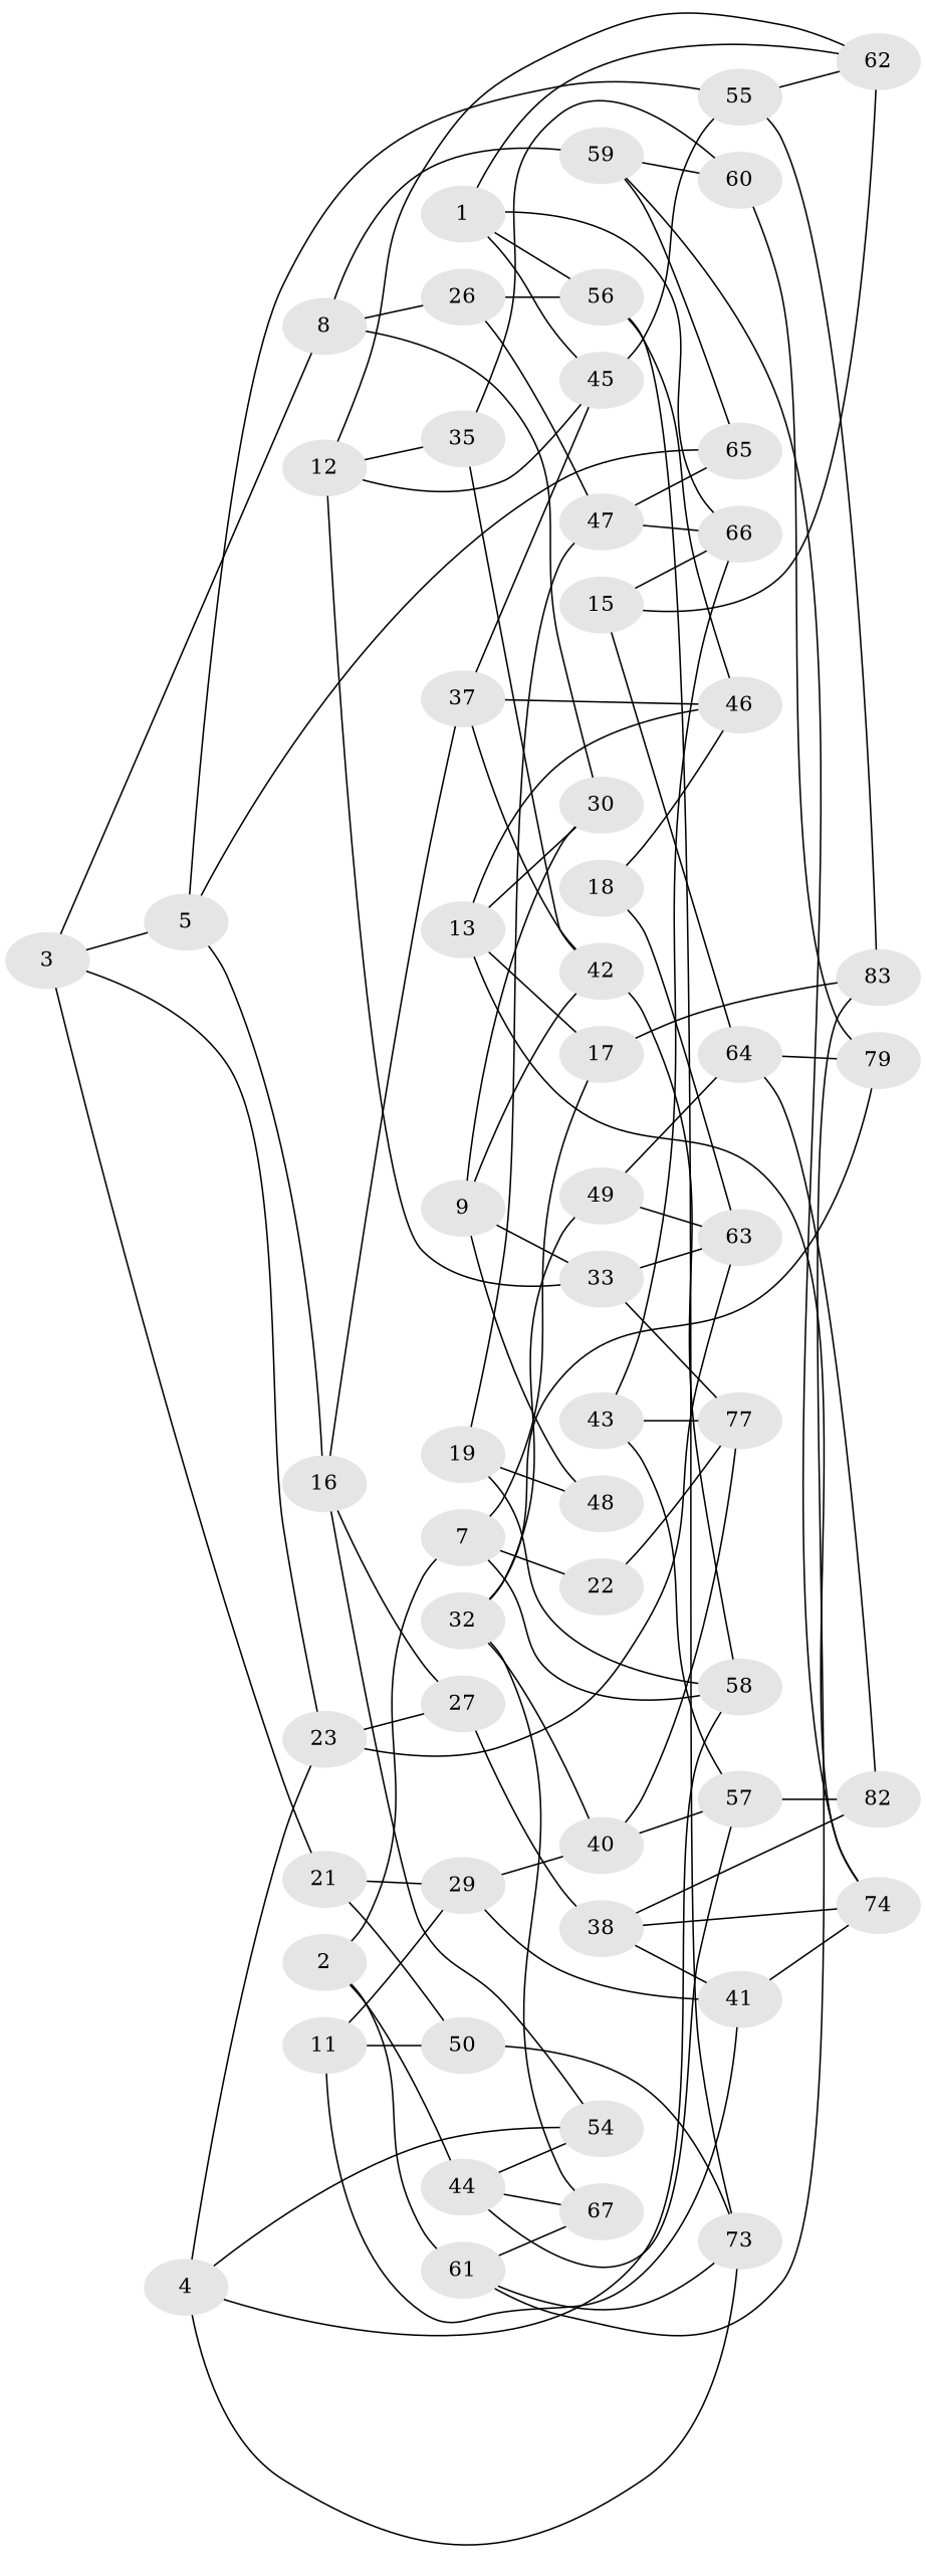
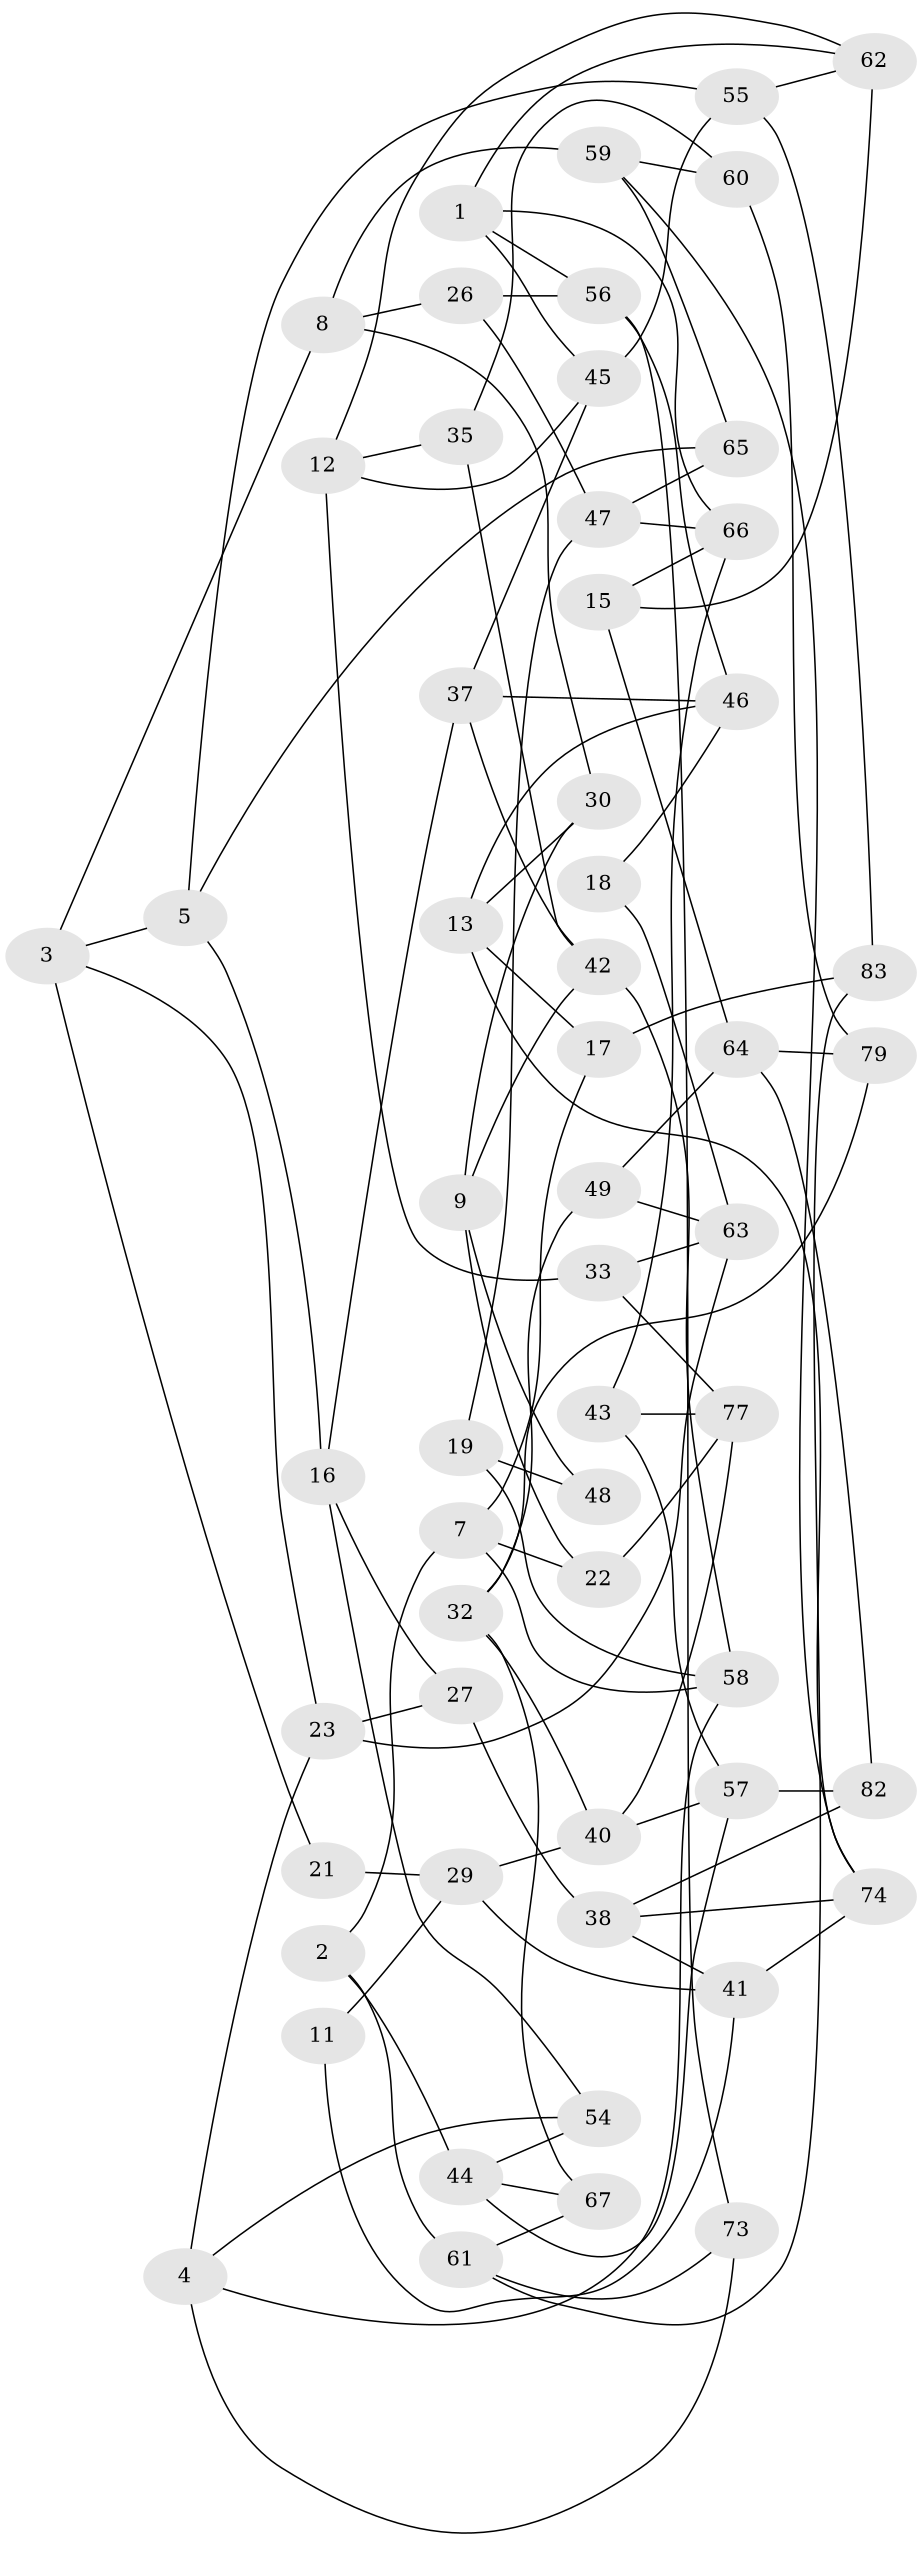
  graph {
    rankdir=LR
    node [color=gray90 style=filled]
    1 [super="+10"]
    n2 [label=56 super="+70"]
    45 [super="+69"]
    62 [super="+81"]
    66 [super="+92"]
    73 [super="+93"]
    46 [super="+97"]
    55 [super="+90"]
    7 [super="+31"]
    58 [super="+94"]
    17
    22
    2
    44 [super="+56"]
    61 [super="+68"]
    54
    67 [super="+72"]
    57 [super="+95"]
    83
    3 [super="+6"]
    5 [super="+24"]
    8 [super="+20"]
    21 [super="+89"]
    23 [super="+28"]
    16 [super="+96"]
    65
    26
    30
    59 [super="+86"]
    29 [super="+52"]
-   50
    27
    63 [super="+91"]
    4 [super="+25"]
    37 [super="+99"]
    77 [super="+84"]
    47 [super="+53"]
    74 [super="+98"]
    60 [super="+85"]
    9 [super="+14"]
    42 [super="+88"]
    48
    41 [super="+100"]
    40 [super="+75"]
    11
    12 [super="+39"]
    33 [super="+76"]
    35
    13 [super="+71"]
    15
    64 [super="+78"]
    79
    82
    38 [super="+51"]
    18
    19
    32 [super="+80"]
    49
    43 [super="+87"]
    1 -- n2
    1 -- 45
    1 -- 62
    1 -- 66
    n2 -- 73
    n2 -- 46
    45 -- 55
    55 -- 62
    55 -- 83
    7 -- 58
    7 -- 17
    7 -- 22
    17 -- 83
    22 -- 77
    2 -- 7
    2 -- 44
    2 -- 61
    44 -- 54
    44 -- 67
    44 -- 57
    61 -- 73
    61 -- 67
    61 -- 83
    57 -- 82
    3 -- 5
    3 -- 8
    3 -- 21
    3 -- 23
    5 -- 55
    5 -- 16
    5 -- 65
    8 -- 26
    8 -- 30
    8 -- 59
    21 -- 29
-   21 -- 50
    23 -- 27
    23 -- 63
    16 -- 54
    16 -- 27
    16 -- 37
    26 -- n2
    26 -- 47
    59 -- 65
    59 -- 74
    59 -- 60
    29 -- 41
    29 -- 40
-   50 -- 73
    27 -- 38
    4 -- 73
    4 -- 58
    4 -- 54
    4 -- 23
    37 -- 45
    37 -- 46
    37 -- 42
    47 -- 66
    47 -- 65
    60 -- 79
-   9 -- 33
+   9 -- 22
    9 -- 30
    9 -- 42
    9 -- 48
    42 -- 58
    41 -- 74
    40 -- 57
    40 -- 77
    11 -- 29
-   11 -- 50
    11 -- 41
    12 -- 45
    12 -- 62
    12 -- 33
    12 -- 35
    33 -- 63
    33 -- 77
    35 -- 60
    35 -- 42
    13 -- 46
    13 -- 17
    13 -- 30
    13 -- 74
    15 -- 62
    15 -- 66
    15 -- 64
    64 -- 79
    64 -- 82
    38 -- 74
    38 -- 41
    38 -- 82
    18 -- 46
    18 -- 63
    19 -- 58
    19 -- 47
    19 -- 48
    32 -- 67
    32 -- 40
    32 -- 79
    32 -- 49
    49 -- 63
    49 -- 64
    43 -- 66
    43 -- 57
    43 -- 77 [weight=2]
  }
